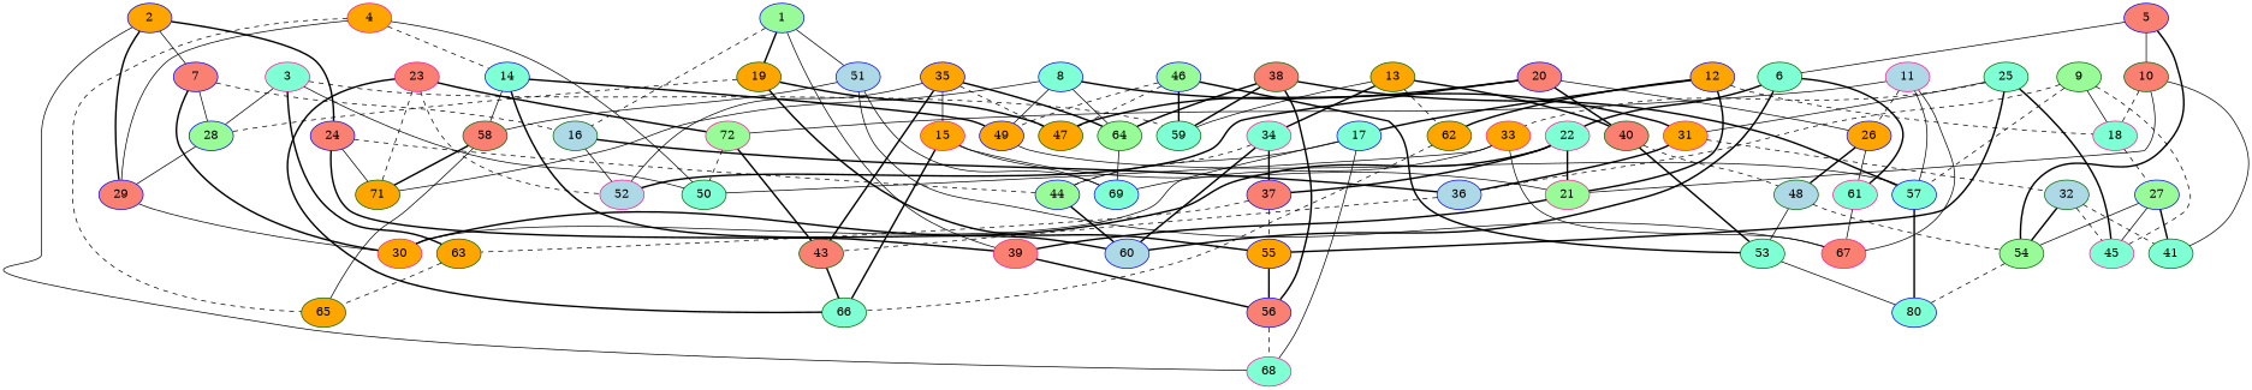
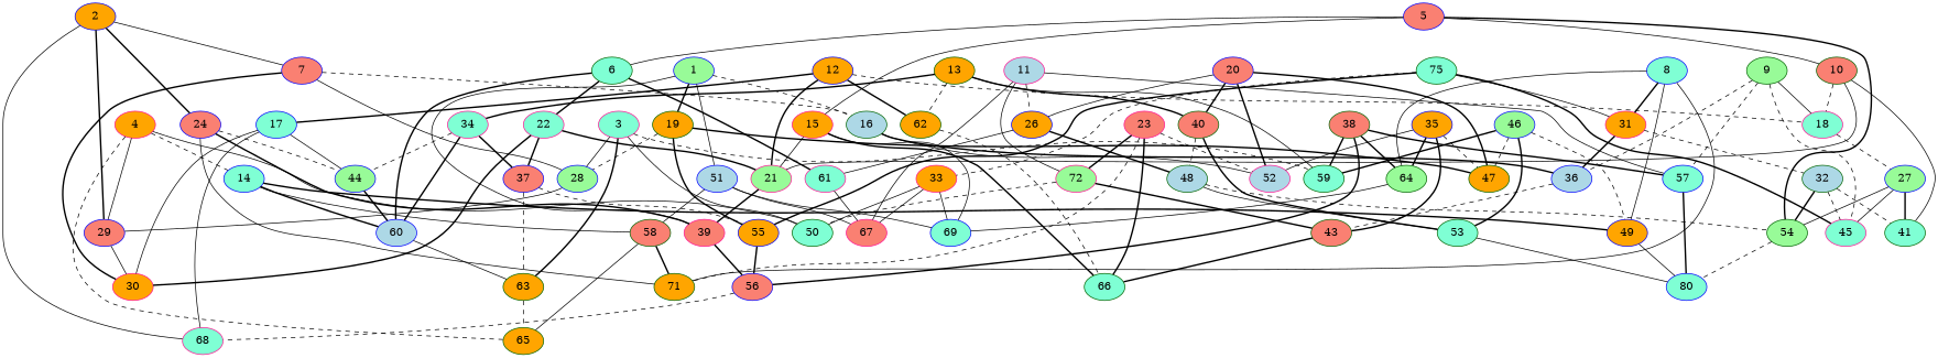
  graph {
    node [color=blue fillcolor=aquamarine style=filled]
    edge [style=bold]
    1 [fillcolor=palegreen]
    16 [color=darkgreen fillcolor=lightblue]
    19 [color=darkgreen fillcolor=orange]
    39 [color=deeppink fillcolor=salmon]
    51 [fillcolor=lightblue]
    36 [fillcolor=lightblue]
    52 [color=deeppink fillcolor=lightblue]
    28 [fillcolor=palegreen]
    47 [color=darkgreen fillcolor=orange]
    55 [fillcolor=orange]
    56 [fillcolor=salmon]
    67 [color=deeppink fillcolor=salmon]
    58 [color=darkgreen fillcolor=salmon]
    69
    2 [fillcolor=orange]
    7 [fillcolor=salmon]
    24 [fillcolor=salmon]
    29 [fillcolor=salmon]
    68 [color=deeppink]
    30 [color=deeppink fillcolor=orange]
    71 [color=darkgreen fillcolor=orange]
    44 [fillcolor=palegreen]
    3 [color=deeppink]
    50 [color=darkgreen]
    59 [color=darkgreen]
    63 [color=darkgreen fillcolor=orange]
    65 [color=darkgreen fillcolor=orange]
    4 [color=deeppink fillcolor=orange]
    14
    60 [fillcolor=lightblue]
    49 [fillcolor=orange]
    5 [fillcolor=salmon]
    6 [color=darkgreen]
    10 [color=darkgreen fillcolor=salmon]
    15 [color=deeppink fillcolor=orange]
    54 [color=darkgreen fillcolor=palegreen]
    22 [color=deeppink]
    61 [color=deeppink]
    18 [color=deeppink]
    21 [color=deeppink fillcolor=palegreen]
    41 [color=darkgreen]
    66 [color=darkgreen]
    n43 [label=80]
    37 [fillcolor=salmon]
    31 [color=deeppink fillcolor=orange]
    8
    64 [color=darkgreen fillcolor=palegreen]
    32 [color=darkgreen fillcolor=lightblue]
    9 [color=darkgreen fillcolor=palegreen]
    45 [color=deeppink]
    57
    27 [fillcolor=palegreen]
    43 [color=darkgreen fillcolor=salmon]
    11 [color=deeppink fillcolor=lightblue]
    26 [fillcolor=orange]
    n56 [color=deeppink fillcolor=palegreen label=72]
    48 [color=darkgreen fillcolor=lightblue]
    12 [fillcolor=orange]
    17
    62 [color=darkgreen fillcolor=orange]
    13 [color=darkgreen fillcolor=orange]
    34 [color=deeppink]
    40 [color=darkgreen fillcolor=salmon]
    53 [color=darkgreen]
    20 [fillcolor=salmon]
    23 [color=deeppink fillcolor=salmon]
-   25 [color=darkgreen]
+   25 [color=darkgreen label=75]
    33 [color=deeppink fillcolor=orange]
    35 [fillcolor=orange]
    38 [color=darkgreen fillcolor=salmon]
    46 [fillcolor=palegreen]
    1 -- 16 [style=dashed]
    1 -- 19
    1 -- 39 [style=solid]
    1 -- 51 [style=solid]
    16 -- 36
    16 -- 52 [style=solid]
    19 -- 28 [style=dashed]
    19 -- 47
    19 -- 55
    39 -- 56
    51 -- 67 [style=solid]
    51 -- 58 [style=solid]
    51 -- 69 [style=solid]
    36 -- 43 [style=dashed]
    28 -- 29 [style=solid]
    55 -- 56
    56 -- 68 [style=dashed]
    58 -- 71
    58 -- 65 [style=solid]
    2 -- 7 [style=solid]
    2 -- 24
    2 -- 29
    2 -- 68 [style=solid]
    7 -- 16 [style=dashed]
    7 -- 28 [style=solid]
    7 -- 30
    24 -- 39
    24 -- 71 [style=solid]
    24 -- 44 [style=dashed]
    29 -- 30 [style=solid]
    44 -- 60
    3 -- 28 [style=solid]
    3 -- 50 [style=solid]
    3 -- 59 [style=dashed]
    3 -- 63
    63 -- 65 [style=dashed]
    4 -- 29 [style=solid]
    4 -- 50 [style=solid]
    4 -- 65 [style=dashed]
    4 -- 14 [style=dashed]
    14 -- 58 [style=solid]
    14 -- 60
    14 -- 49
-   49 -- 57 [style=solid]
+   60 -- 63 [style=solid]
+   49 -- n43 [style=solid]
    5 -- 6 [style=solid]
    5 -- 10 [style=solid]
-   35 -- 15 [style=solid]
+   5 -- 15 [style=solid]
    5 -- 54
    6 -- 60
    6 -- 22
    6 -- 61
    10 -- 18 [style=dashed]
    10 -- 21 [style=solid]
    10 -- 41 [style=solid]
    15 -- 69 [style=solid]
    15 -- 21 [style=solid]
    15 -- 66
    54 -- n43 [style=dashed]
    22 -- 30
    22 -- 21
    22 -- 37
    61 -- 67 [style=solid]
    18 -- 27 [style=dashed]
    21 -- 39
    37 -- 55 [style=dashed]
    37 -- 63 [style=dashed]
    31 -- 36
    31 -- 32 [style=dashed]
    8 -- 71 [style=solid]
    8 -- 49 [style=solid]
    8 -- 31
    8 -- 64 [style=solid]
    64 -- 69 [style=solid]
    32 -- 54
    32 -- 41 [style=dashed]
    32 -- 45 [style=dashed]
    9 -- 36 [style=dashed]
    9 -- 18 [style=solid]
    9 -- 45 [style=dashed]
    9 -- 57 [style=dashed]
    57 -- n43
    27 -- 54 [style=solid]
    27 -- 41
    27 -- 45 [style=solid]
    43 -- 66
    11 -- 67 [style=solid]
    11 -- 57 [style=solid]
    11 -- 26 [style=dashed]
    11 -- n56 [style=solid]
    26 -- 61 [style=solid]
    26 -- 48
    n56 -- 50 [style=dashed]
    n56 -- 43
    48 -- 54 [style=dashed]
    48 -- 53 [style=solid]
    12 -- 18 [style=dashed]
    12 -- 21
    12 -- 17
    12 -- 62
    17 -- 68 [style=solid]
    17 -- 30 [style=solid]
    17 -- 44 [style=solid]
    62 -- 66 [style=dashed]
    13 -- 59 [style=solid]
    13 -- 62 [style=dashed]
    13 -- 34
    13 -- 40
    34 -- 44 [style=dashed]
    34 -- 60
    34 -- 37
    40 -- 48 [style=dashed]
    40 -- 53
    53 -- n43 [style=solid]
    20 -- 52
    20 -- 47
    20 -- 26 [style=solid]
    20 -- 40
    23 -- 52 [style=dashed]
    23 -- 71 [style=dashed]
    23 -- 66
    23 -- n56
    25 -- 55
    25 -- 31 [style=solid]
    25 -- 45
    25 -- 33 [style=dashed]
    33 -- 67 [style=solid]
    33 -- 69 [style=solid]
    33 -- 50 [style=solid]
    35 -- 52 [style=solid]
    35 -- 47 [style=dashed]
    35 -- 64
    35 -- 43
    38 -- 56
    38 -- 59
    38 -- 64
    38 -- 57
    46 -- 47 [style=dashed]
    46 -- 59
    46 -- 49 [style=dashed]
    46 -- 53
  }
